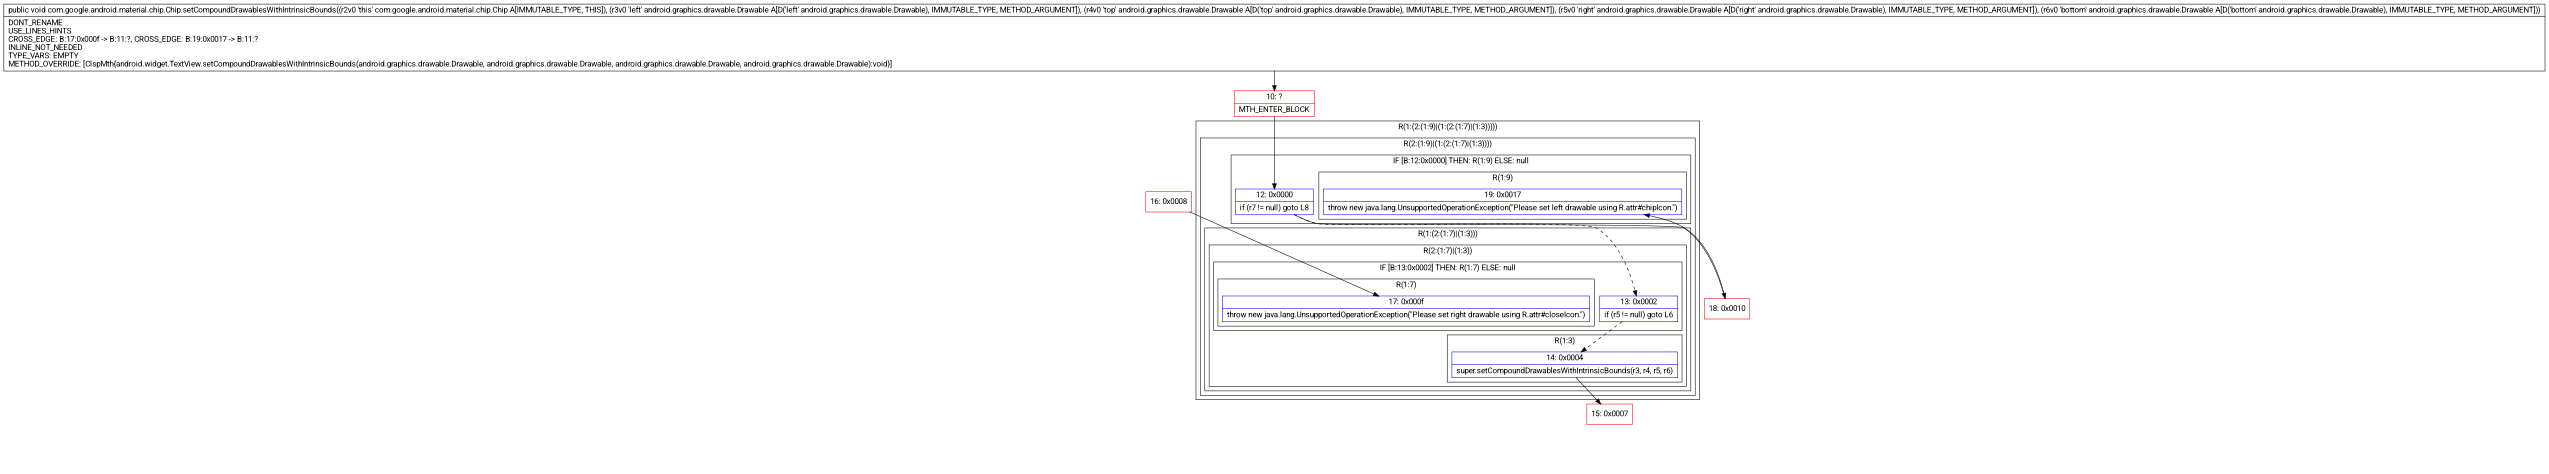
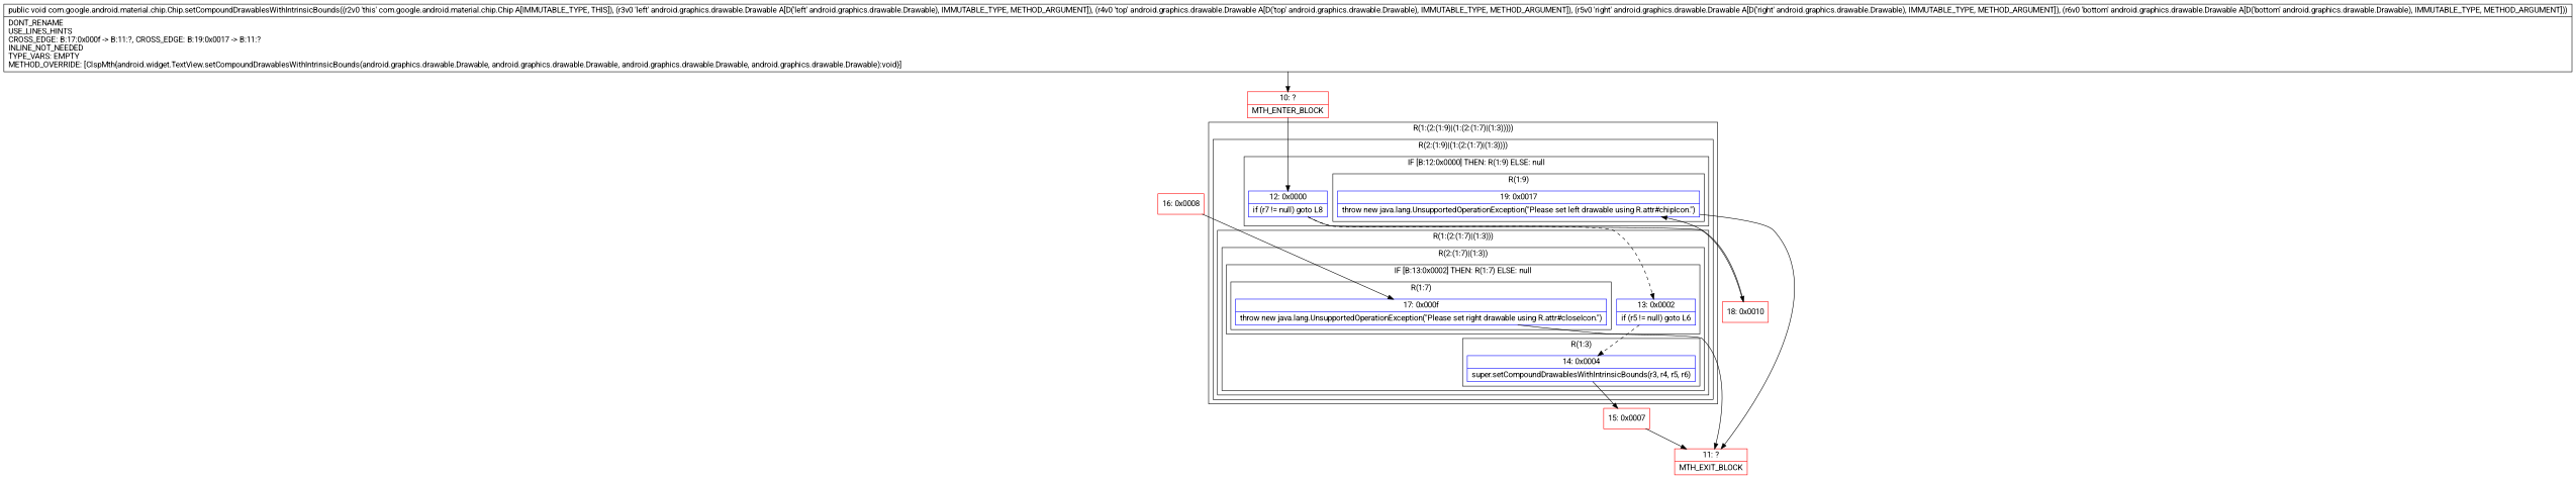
  digraph {
    fontname=Roboto
    node [color=blue fontname=Roboto shape=record]
    edge [fontname=Roboto]
    n1 [label="{19\:\ 0x0017|throw new java.lang.UnsupportedOperationException(\"Please set left drawable using R.attr#chipIcon.\")\l}"]
    n2 [label="{12\:\ 0x0000|if (r7 != null) goto L8\l}"]
    n3 [label="{17\:\ 0x000f|throw new java.lang.UnsupportedOperationException(\"Please set right drawable using R.attr#closeIcon.\")\l}"]
    n4 [label="{13\:\ 0x0002|if (r5 != null) goto L6\l}"]
    n5 [label="{14\:\ 0x0004|super.setCompoundDrawablesWithIntrinsicBounds(r3, r4, r5, r6)\l}"]
+   n6 [color=red label="{11\:\ ?|MTH_EXIT_BLOCK\l}"]
    n7 [color=red label="{18\:\ 0x0010}"]
    n8 [color=red label="{15\:\ 0x0007}"]
    n9 [color=red label="{16\:\ 0x0008}"]
    n10 [color=red label="{10\:\ ?|MTH_ENTER_BLOCK\l}"]
    n11 [label="{public void com.google.android.material.chip.Chip.setCompoundDrawablesWithIntrinsicBounds((r2v0 'this' com.google.android.material.chip.Chip A[IMMUTABLE_TYPE, THIS]), (r3v0 'left' android.graphics.drawable.Drawable A[D('left' android.graphics.drawable.Drawable), IMMUTABLE_TYPE, METHOD_ARGUMENT]), (r4v0 'top' android.graphics.drawable.Drawable A[D('top' android.graphics.drawable.Drawable), IMMUTABLE_TYPE, METHOD_ARGUMENT]), (r5v0 'right' android.graphics.drawable.Drawable A[D('right' android.graphics.drawable.Drawable), IMMUTABLE_TYPE, METHOD_ARGUMENT]), (r6v0 'bottom' android.graphics.drawable.Drawable A[D('bottom' android.graphics.drawable.Drawable), IMMUTABLE_TYPE, METHOD_ARGUMENT]))  | DONT_RENAME\lUSE_LINES_HINTS\lCROSS_EDGE: B:17:0x000f \-\> B:11:?, CROSS_EDGE: B:19:0x0017 \-\> B:11:?\lINLINE_NOT_NEEDED\lTYPE_VARS: EMPTY\lMETHOD_OVERRIDE: [ClspMth\{android.widget.TextView.setCompoundDrawablesWithIntrinsicBounds(android.graphics.drawable.Drawable, android.graphics.drawable.Drawable, android.graphics.drawable.Drawable, android.graphics.drawable.Drawable):void\}]\l}" color=""]
    subgraph cluster_1 {
      label="R(1:(2:(1:9)|(1:(2:(1:7)|(1:3)))))"
      subgraph cluster_2 {
        label="R(2:(1:9)|(1:(2:(1:7)|(1:3))))"
        subgraph cluster_3 {
          label="IF [B:12:0x0000] THEN: R(1:9) ELSE: null"
          n2
          subgraph cluster_4 {
            label="R(1:9)"
            n1
          }
        }
        subgraph cluster_5 {
          label="R(1:(2:(1:7)|(1:3)))"
          subgraph cluster_6 {
            label="R(2:(1:7)|(1:3))"
            subgraph cluster_7 {
              label="IF [B:13:0x0002] THEN: R(1:7) ELSE: null"
              n4
              subgraph cluster_8 {
                label="R(1:7)"
                n3
              }
            }
            subgraph cluster_9 {
              label="R(1:3)"
              n5
            }
          }
        }
      }
    }
+   n1 -> n6
    n2 -> n4 [style=dashed]
    n2 -> n7
+   n3 -> n6
    n4 -> n5 [style=dashed]
    n5 -> n8
    n7 -> n1
+   n8 -> n6
    n9 -> n3
    n10 -> n2
    n11 -> n10
  }
